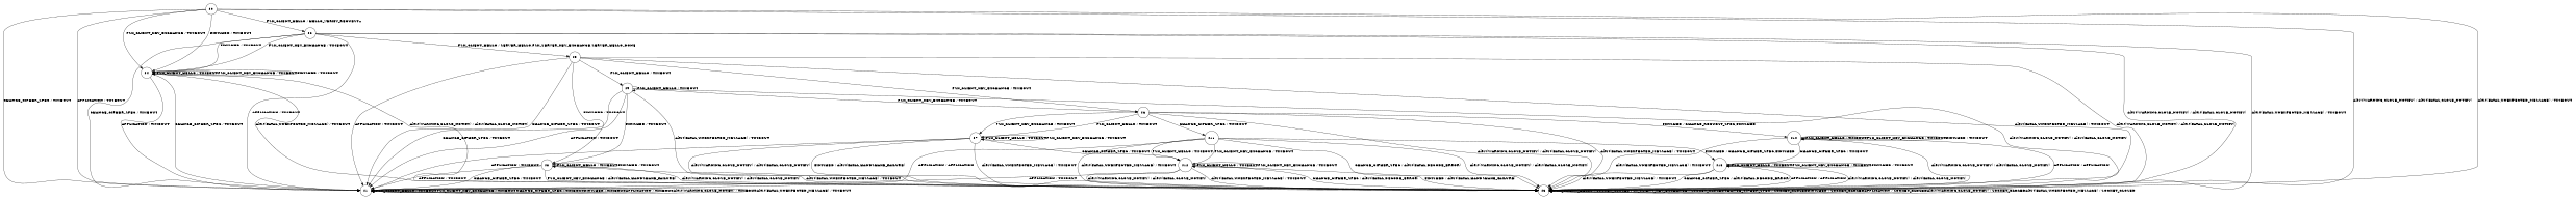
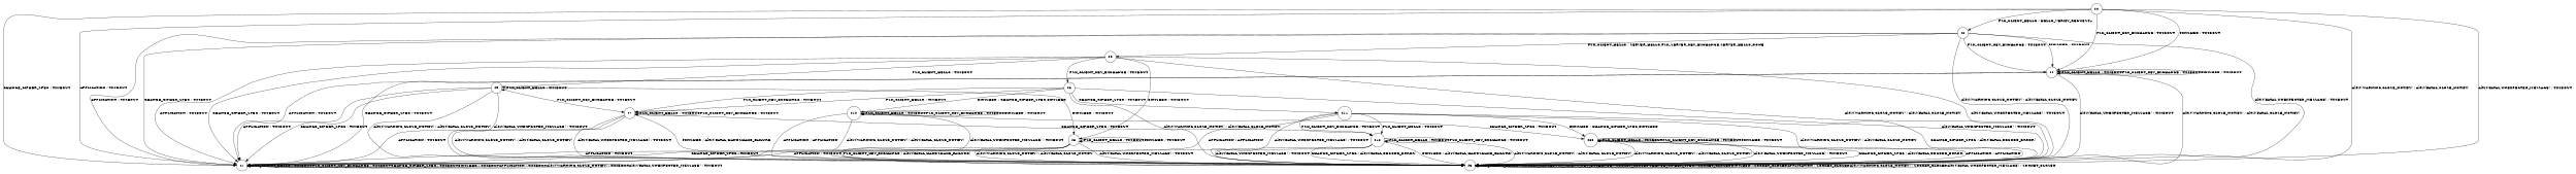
  digraph {
    node [shape=circle]
    n1 [label=s0]
    n2 [label=s1]
    n3 [label=s2]
    n4 [label=s3]
    n5 [label=s4]
    n6 [label=s5]
    n7 [label=s6]
    n8 [label=s8]
    n9 [label=s9]
    n10 [label=s7]
    n11 [label=s10]
    n12 [label=s11]
    n13 [label=s12]
-   n14 [label=s13]
+   n14 [label=s83]
    n1 -> n2 [label="CHANGE_CIPHER_SPEC / TIMEOUT"]
    n1 -> n2 [label="APPLICATION / TIMEOUT"]
    n1 -> n3 [label="PSK_CLIENT_HELLO / HELLO_VERIFY_REQUEST+"]
    n1 -> n4 [label="Alert(WARNING,CLOSE_NOTIFY) / Alert(FATAL,CLOSE_NOTIFY)"]
    n1 -> n4 [label="Alert(FATAL,UNEXPECTED_MESSAGE) / TIMEOUT"]
    n1 -> n5 [label="PSK_CLIENT_KEY_EXCHANGE / TIMEOUT"]
    n1 -> n5 [label="FINISHED / TIMEOUT"]
    n2 -> n2 [label="PSK_CLIENT_HELLO / TIMEOUT"]
    n2 -> n2 [label="PSK_CLIENT_KEY_EXCHANGE / TIMEOUT"]
    n2 -> n2 [label="CHANGE_CIPHER_SPEC / TIMEOUT"]
    n2 -> n2 [label="FINISHED / TIMEOUT"]
    n2 -> n2 [label="APPLICATION / TIMEOUT"]
    n2 -> n2 [label="Alert(WARNING,CLOSE_NOTIFY) / TIMEOUT"]
    n2 -> n2 [label="Alert(FATAL,UNEXPECTED_MESSAGE) / TIMEOUT"]
    n3 -> n2 [label="CHANGE_CIPHER_SPEC / TIMEOUT"]
    n3 -> n2 [label="APPLICATION / TIMEOUT"]
    n3 -> n4 [label="Alert(WARNING,CLOSE_NOTIFY) / Alert(FATAL,CLOSE_NOTIFY)"]
    n3 -> n4 [label="Alert(FATAL,UNEXPECTED_MESSAGE) / TIMEOUT"]
    n3 -> n5 [label="PSK_CLIENT_KEY_EXCHANGE / TIMEOUT"]
    n3 -> n5 [label="FINISHED / TIMEOUT"]
    n3 -> n6 [label="PSK_CLIENT_HELLO / SERVER_HELLO,PSK_SERVER_KEY_EXCHANGE,SERVER_HELLO_DONE"]
    n4 -> n4 [label="PSK_CLIENT_HELLO / SOCKET_CLOSED"]
    n4 -> n4 [label="PSK_CLIENT_KEY_EXCHANGE / SOCKET_CLOSED"]
    n4 -> n4 [label="CHANGE_CIPHER_SPEC / SOCKET_CLOSED"]
    n4 -> n4 [label="FINISHED / SOCKET_CLOSED"]
    n4 -> n4 [label="APPLICATION / SOCKET_CLOSED"]
    n4 -> n4 [label="Alert(WARNING,CLOSE_NOTIFY) / SOCKET_CLOSED"]
    n4 -> n4 [label="Alert(FATAL,UNEXPECTED_MESSAGE) / SOCKET_CLOSED"]
    n5 -> n2 [label="CHANGE_CIPHER_SPEC / TIMEOUT"]
    n5 -> n2 [label="APPLICATION / TIMEOUT"]
    n5 -> n4 [label="Alert(WARNING,CLOSE_NOTIFY) / Alert(FATAL,CLOSE_NOTIFY)"]
    n5 -> n4 [label="Alert(FATAL,UNEXPECTED_MESSAGE) / TIMEOUT"]
    n5 -> n5 [label="PSK_CLIENT_HELLO / TIMEOUT"]
    n5 -> n5 [label="PSK_CLIENT_KEY_EXCHANGE / TIMEOUT"]
    n5 -> n5 [label="FINISHED / TIMEOUT"]
    n6 -> n2 [label="CHANGE_CIPHER_SPEC / TIMEOUT"]
    n6 -> n2 [label="APPLICATION / TIMEOUT"]
    n6 -> n4 [label="Alert(WARNING,CLOSE_NOTIFY) / Alert(FATAL,CLOSE_NOTIFY)"]
    n6 -> n4 [label="Alert(FATAL,UNEXPECTED_MESSAGE) / TIMEOUT"]
    n6 -> n7 [label="PSK_CLIENT_KEY_EXCHANGE / TIMEOUT"]
    n6 -> n8 [label="FINISHED / TIMEOUT"]
    n6 -> n9 [label="PSK_CLIENT_HELLO / TIMEOUT"]
    n7 -> n4 [label="Alert(WARNING,CLOSE_NOTIFY) / Alert(FATAL,CLOSE_NOTIFY)"]
    n7 -> n4 [label="Alert(FATAL,UNEXPECTED_MESSAGE) / TIMEOUT"]
    n7 -> n10 [label="PSK_CLIENT_HELLO / TIMEOUT"]
    n7 -> n10 [label="PSK_CLIENT_KEY_EXCHANGE / TIMEOUT"]
-   n7 -> n11 [label="FINISHED / CHANGE_REQUEST_SPEC,FINISHED"]
+   n7 -> n11 [label="FINISHED / CHANGE_CIPHER_SPEC,FINISHED"]
    n7 -> n12 [label="CHANGE_CIPHER_SPEC / TIMEOUT"]
    n8 -> n2 [label="CHANGE_CIPHER_SPEC / TIMEOUT"]
    n8 -> n2 [label="APPLICATION / TIMEOUT"]
    n8 -> n4 [label="PSK_CLIENT_KEY_EXCHANGE / Alert(FATAL,HANDSHAKE_FAILURE)"]
    n8 -> n4 [label="Alert(WARNING,CLOSE_NOTIFY) / Alert(FATAL,CLOSE_NOTIFY)"]
    n8 -> n4 [label="Alert(FATAL,UNEXPECTED_MESSAGE) / TIMEOUT"]
    n8 -> n8 [label="PSK_CLIENT_HELLO / TIMEOUT"]
    n8 -> n8 [label="FINISHED / TIMEOUT"]
    n9 -> n2 [label="CHANGE_CIPHER_SPEC / TIMEOUT"]
    n9 -> n2 [label="APPLICATION / TIMEOUT"]
    n9 -> n4 [label="Alert(WARNING,CLOSE_NOTIFY) / Alert(FATAL,CLOSE_NOTIFY)"]
    n9 -> n4 [label="Alert(FATAL,UNEXPECTED_MESSAGE) / TIMEOUT"]
    n9 -> n8 [label="FINISHED / TIMEOUT"]
    n9 -> n9 [label="PSK_CLIENT_HELLO / TIMEOUT"]
-   n9 -> n7 [label="PSK_CLIENT_KEY_EXCHANGE / TIMEOUT"]
+   n9 -> n10 [label="PSK_CLIENT_KEY_EXCHANGE / TIMEOUT"]
    n10 -> n2 [label="APPLICATION / TIMEOUT"]
    n10 -> n4 [label="FINISHED / Alert(FATAL,HANDSHAKE_FAILURE)"]
    n10 -> n4 [label="Alert(WARNING,CLOSE_NOTIFY) / Alert(FATAL,CLOSE_NOTIFY)"]
    n10 -> n4 [label="Alert(FATAL,UNEXPECTED_MESSAGE) / TIMEOUT"]
    n10 -> n10 [label="PSK_CLIENT_HELLO / TIMEOUT"]
    n10 -> n10 [label="PSK_CLIENT_KEY_EXCHANGE / TIMEOUT"]
    n10 -> n13 [label="CHANGE_CIPHER_SPEC / TIMEOUT"]
    n11 -> n4 [label="APPLICATION / APPLICATION"]
    n11 -> n4 [label="Alert(WARNING,CLOSE_NOTIFY) / Alert(FATAL,CLOSE_NOTIFY)"]
    n11 -> n4 [label="Alert(FATAL,UNEXPECTED_MESSAGE) / TIMEOUT"]
    n11 -> n11 [label="PSK_CLIENT_HELLO / TIMEOUT"]
    n11 -> n11 [label="PSK_CLIENT_KEY_EXCHANGE / TIMEOUT"]
    n11 -> n11 [label="FINISHED / TIMEOUT"]
    n11 -> n14 [label="CHANGE_CIPHER_SPEC / TIMEOUT"]
    n12 -> n2 [label="APPLICATION / APPLICATION"]
    n12 -> n4 [label="CHANGE_CIPHER_SPEC / Alert(FATAL,DECODE_ERROR)"]
    n12 -> n4 [label="Alert(WARNING,CLOSE_NOTIFY) / Alert(FATAL,CLOSE_NOTIFY)"]
    n12 -> n4 [label="Alert(FATAL,UNEXPECTED_MESSAGE) / TIMEOUT"]
    n12 -> n13 [label="PSK_CLIENT_HELLO / TIMEOUT"]
    n12 -> n13 [label="PSK_CLIENT_KEY_EXCHANGE / TIMEOUT"]
    n12 -> n14 [label="FINISHED / CHANGE_CIPHER_SPEC,FINISHED"]
    n13 -> n2 [label="APPLICATION / TIMEOUT"]
    n13 -> n4 [label="CHANGE_CIPHER_SPEC / Alert(FATAL,DECODE_ERROR)"]
    n13 -> n4 [label="FINISHED / Alert(FATAL,HANDSHAKE_FAILURE)"]
    n13 -> n4 [label="Alert(WARNING,CLOSE_NOTIFY) / Alert(FATAL,CLOSE_NOTIFY)"]
    n13 -> n4 [label="Alert(FATAL,UNEXPECTED_MESSAGE) / TIMEOUT"]
    n13 -> n13 [label="PSK_CLIENT_HELLO / TIMEOUT"]
    n13 -> n13 [label="PSK_CLIENT_KEY_EXCHANGE / TIMEOUT"]
    n14 -> n4 [label="CHANGE_CIPHER_SPEC / Alert(FATAL,DECODE_ERROR)"]
    n14 -> n4 [label="APPLICATION / APPLICATION"]
    n14 -> n4 [label="Alert(WARNING,CLOSE_NOTIFY) / Alert(FATAL,CLOSE_NOTIFY)"]
    n14 -> n4 [label="Alert(FATAL,UNEXPECTED_MESSAGE) / TIMEOUT"]
    n14 -> n14 [label="PSK_CLIENT_HELLO / TIMEOUT"]
    n14 -> n14 [label="PSK_CLIENT_KEY_EXCHANGE / TIMEOUT"]
    n14 -> n14 [label="FINISHED / TIMEOUT"]
  }
